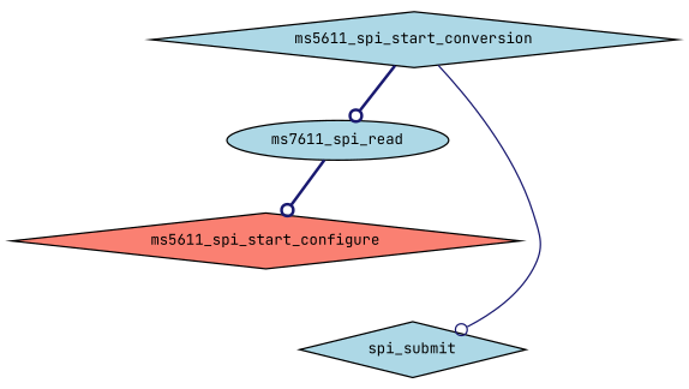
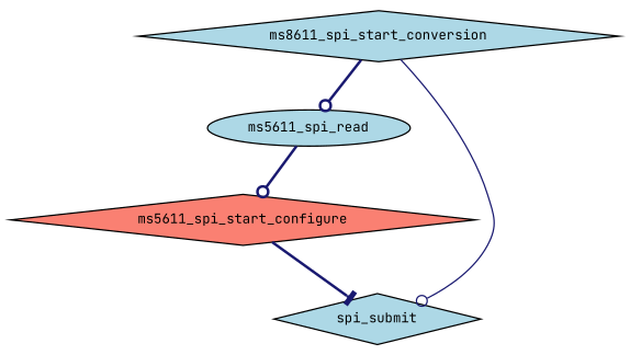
  digraph {
    fontname="JetBrains Mono"
    rankdir=TB
    node [color=black fillcolor=lightblue fontname="JetBrains Mono" fontsize=10 shape=diamond style=filled]
    edge [arrowhead=odot color=midnightblue fontname="JetBrains Mono" fontsize=10 labelfontname=FreeSans labelfontsize=10 style=bold]
-   n1 [fontcolor=black height=0.2 label=ms7611_spi_read shape=ellipse width=0.4]
+   n1 [fontcolor=black height=0.2 label=ms5611_spi_read shape=ellipse width=0.4]
    n2 [fillcolor=salmon height=0.2 label=ms5611_spi_start_configure width=0.4]
    n3 [height=0.2 label=spi_submit width=0.4]
-   n4 [height=0.2 label=ms5611_spi_start_conversion width=0.4]
+   n4 [height=0.2 label=ms8611_spi_start_conversion width=0.4]
    n1 -> n2
+   n2 -> n3 [arrowhead=tee]
    n4 -> n1
    n4 -> n3 [style=solid]
  }
